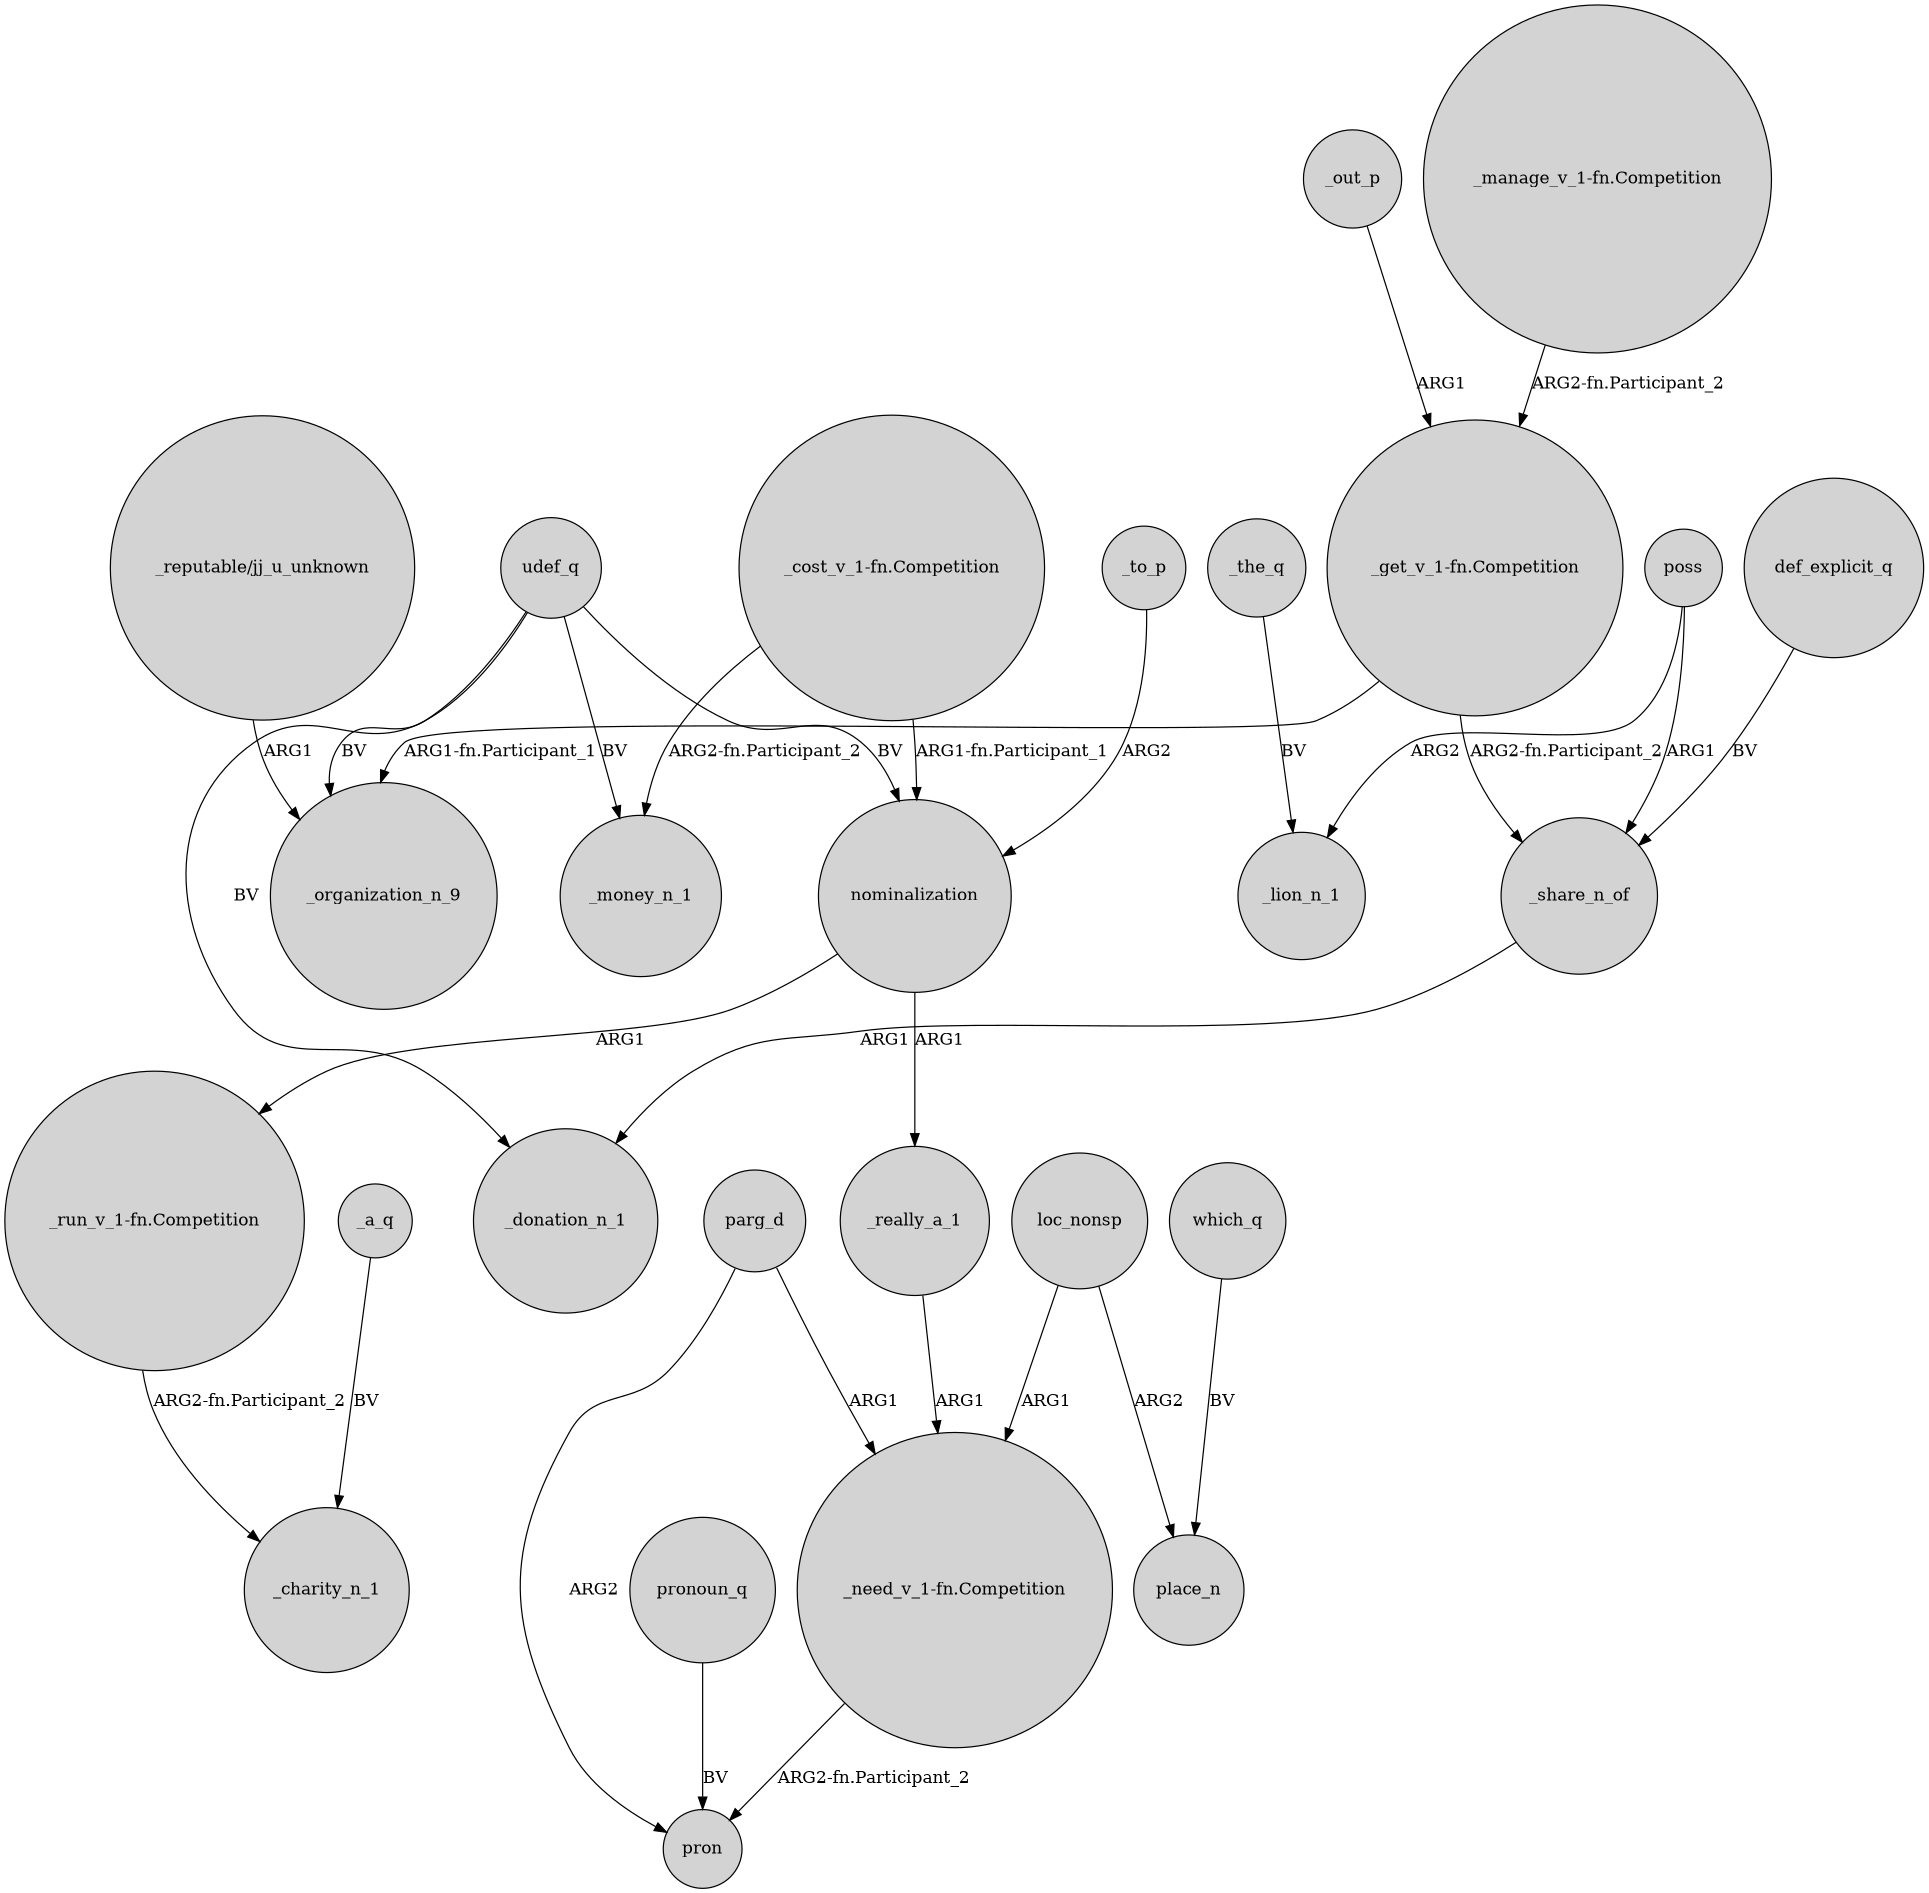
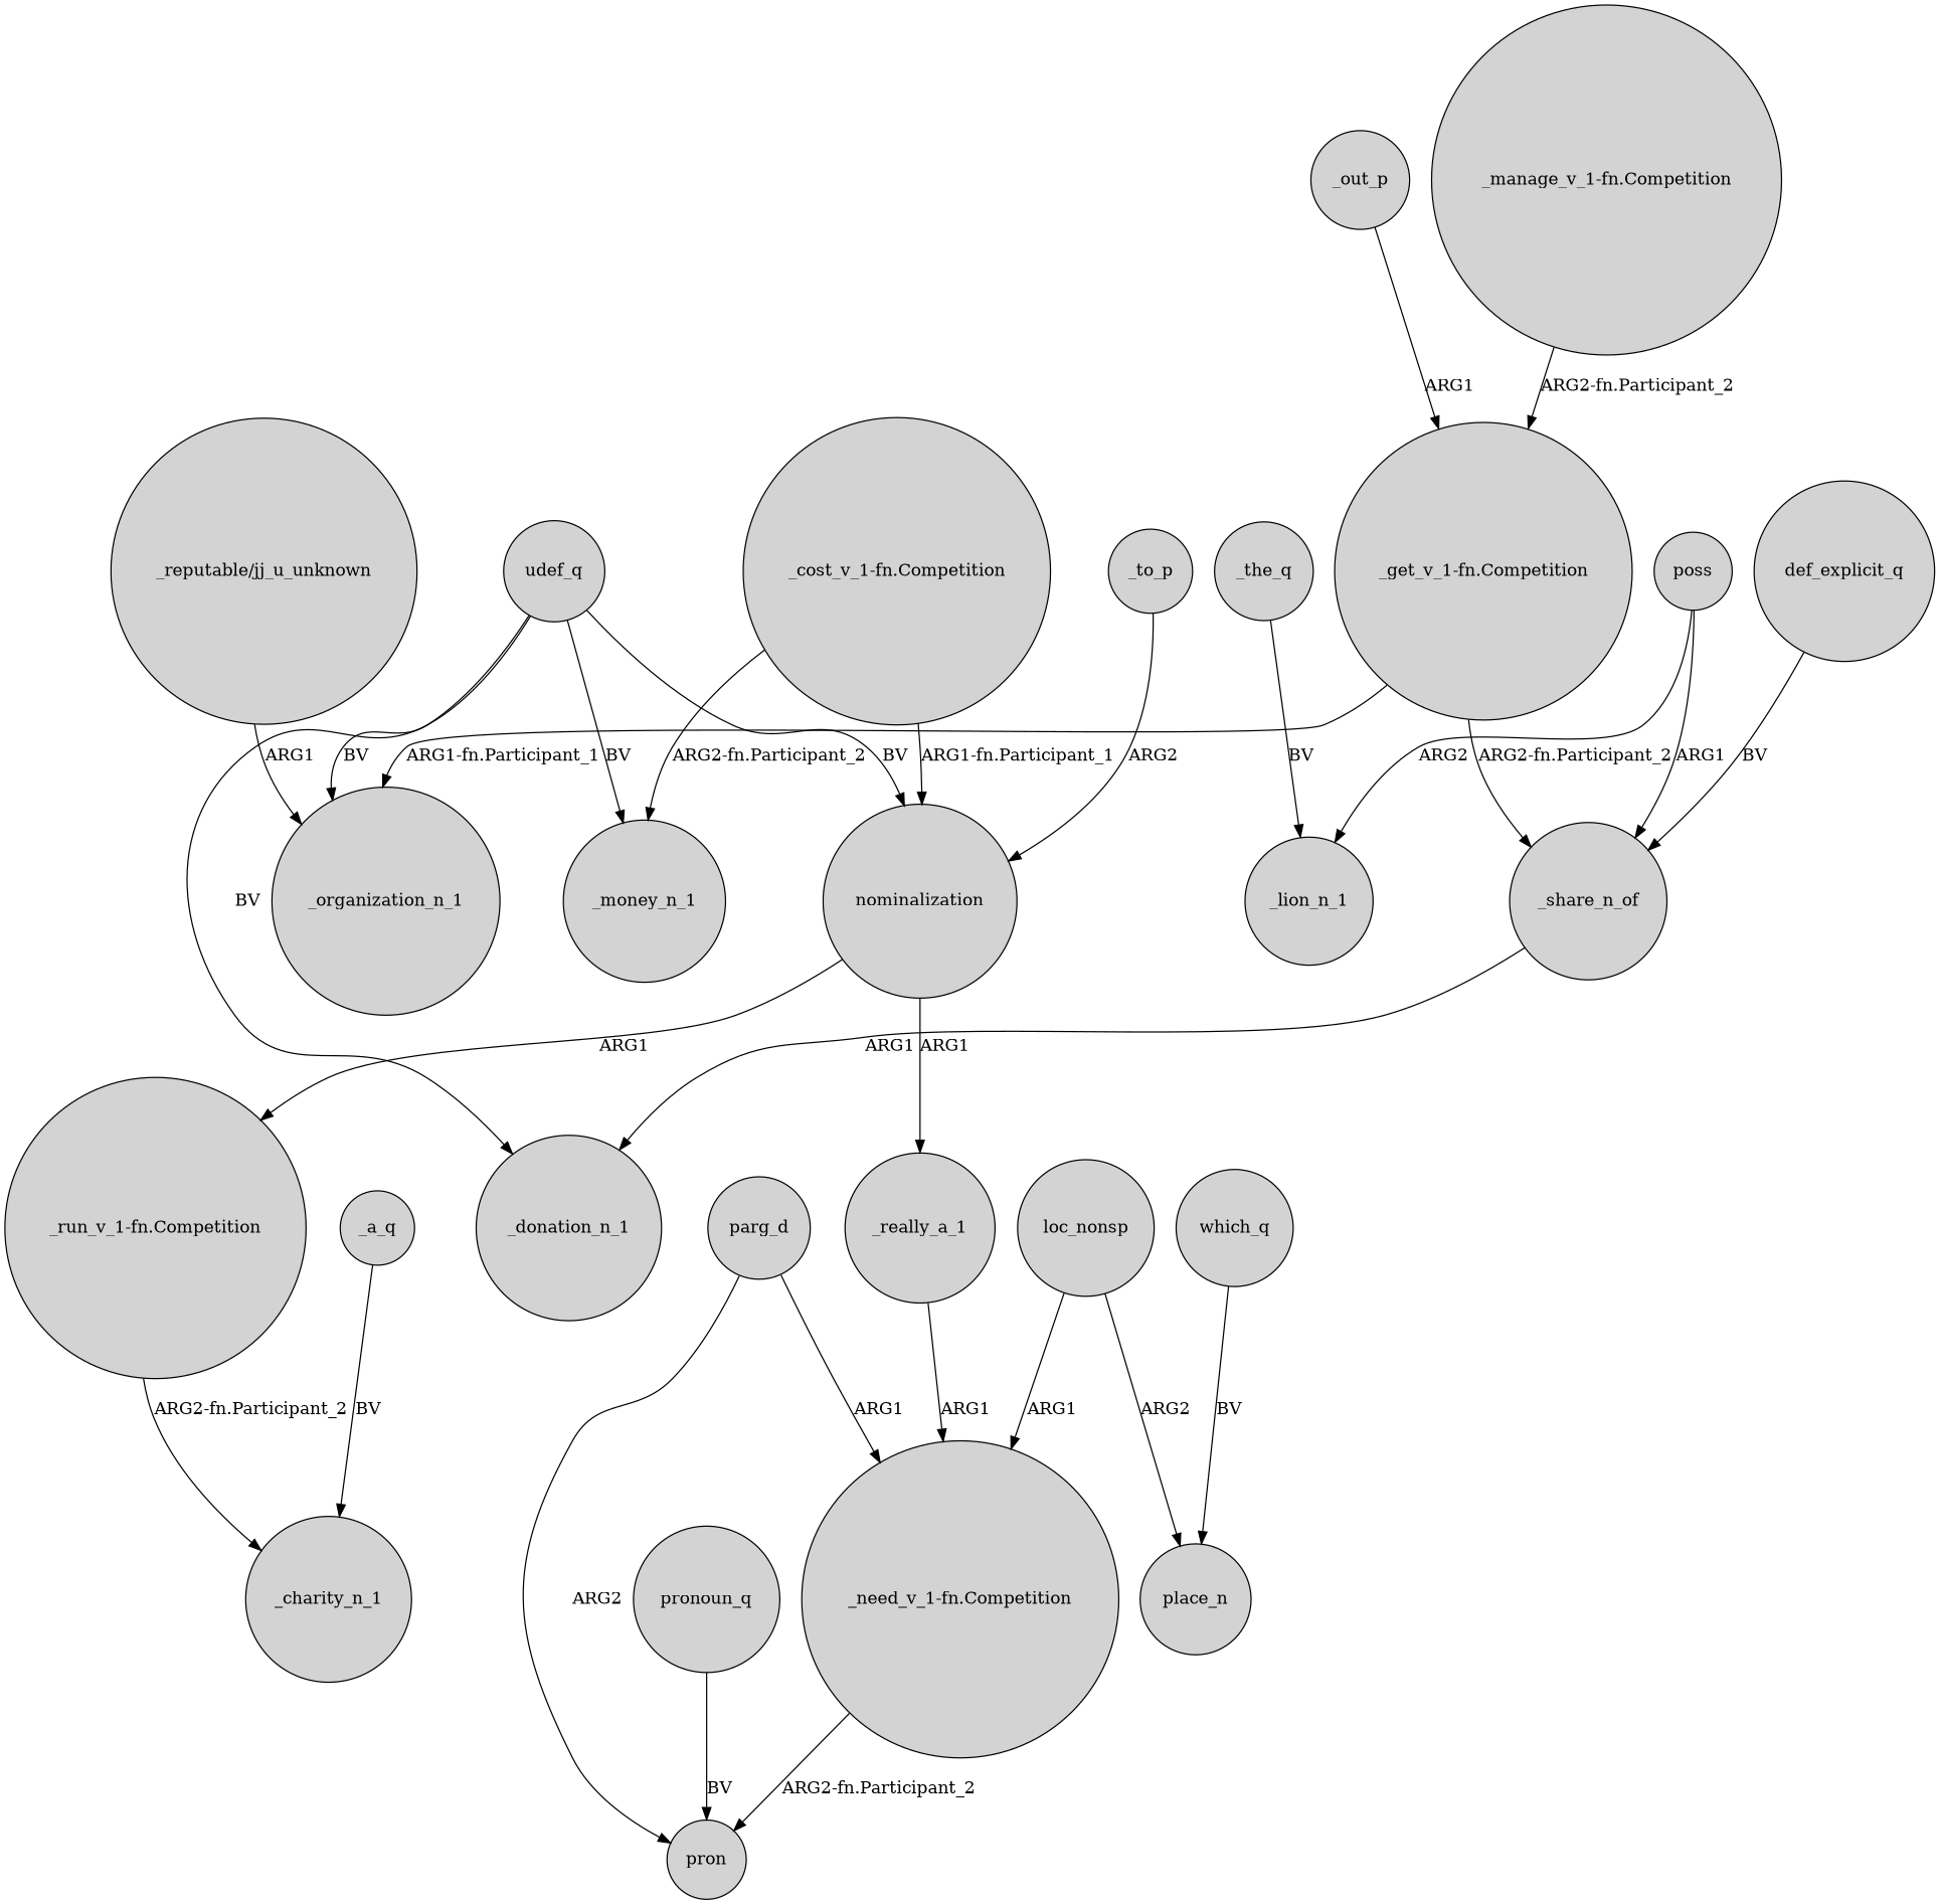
  digraph {
    node [shape=circle style=filled]
    "_need_v_1-fn.Competition"
    pron
    udef_q
    _donation_n_1
-   _organization_n_1 [label=_organization_n_9]
+   _organization_n_1
    nominalization
    _money_n_1
    "_run_v_1-fn.Competition"
    _really_a_1
    parg_d
    _charity_n_1
    "_cost_v_1-fn.Competition"
    def_explicit_q
    _share_n_of
    "_get_v_1-fn.Competition"
    _the_q
    _lion_n_1
    which_q
    place_n
    _to_p
    _out_p
    "_manage_v_1-fn.Competition"
    loc_nonsp
    pronoun_q
    "_reputable/jj_u_unknown"
    _a_q
    poss
    "_need_v_1-fn.Competition" -> pron [label="ARG2-fn.Participant_2"]
    udef_q -> _donation_n_1 [label=BV]
    udef_q -> _organization_n_1 [label=BV]
    udef_q -> nominalization [label=BV]
    udef_q -> _money_n_1 [label=BV]
    nominalization -> "_run_v_1-fn.Competition" [label=ARG1]
    nominalization -> _really_a_1 [label=ARG1]
    "_run_v_1-fn.Competition" -> _charity_n_1 [label="ARG2-fn.Participant_2"]
    _really_a_1 -> "_need_v_1-fn.Competition" [label=ARG1]
    parg_d -> "_need_v_1-fn.Competition" [label=ARG1]
    parg_d -> pron [label=ARG2]
    "_cost_v_1-fn.Competition" -> nominalization [label="ARG1-fn.Participant_1"]
    "_cost_v_1-fn.Competition" -> _money_n_1 [label="ARG2-fn.Participant_2"]
    def_explicit_q -> _share_n_of [label=BV]
    _share_n_of -> _donation_n_1 [label=ARG1]
    "_get_v_1-fn.Competition" -> _organization_n_1 [label="ARG1-fn.Participant_1"]
    "_get_v_1-fn.Competition" -> _share_n_of [label="ARG2-fn.Participant_2"]
    _the_q -> _lion_n_1 [label=BV]
    which_q -> place_n [label=BV]
    _to_p -> nominalization [label=ARG2]
    _out_p -> "_get_v_1-fn.Competition" [label=ARG1]
    "_manage_v_1-fn.Competition" -> "_get_v_1-fn.Competition" [label="ARG2-fn.Participant_2"]
    loc_nonsp -> "_need_v_1-fn.Competition" [label=ARG1]
    loc_nonsp -> place_n [label=ARG2]
    pronoun_q -> pron [label=BV]
    "_reputable/jj_u_unknown" -> _organization_n_1 [label=ARG1]
    _a_q -> _charity_n_1 [label=BV]
    poss -> _share_n_of [label=ARG1]
    poss -> _lion_n_1 [label=ARG2]
  }
